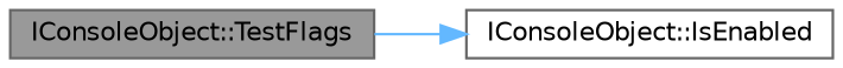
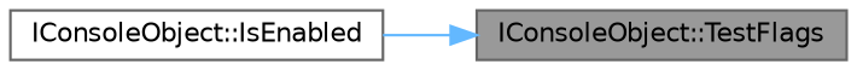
  digraph {
    rankdir=RL
    node [fontname=Helvetica fontsize=10 shape=box style=filled]
    n1 [color=gray40 fillcolor=grey60 fontcolor=black height=0.2 label="IConsoleObject::TestFlags" width=0.4]
    n2 [color=grey40 fillcolor=white height=0.2 label="IConsoleObject::IsEnabled" width=0.4]
-   n2 -> n1 [color=steelblue1 dir=back fontname=Helvetica fontsize=10 labelfontname=Helvetica labelfontsize=10 style=solid]
+   n1 -> n2 [color=steelblue1 dir=back fontname=Helvetica fontsize=10 labelfontname=Helvetica labelfontsize=10 style=solid]
  }
